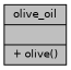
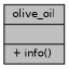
  digraph {
-   n1 [color=black fillcolor=grey75 fontcolor=black fontname=Helvetica fontsize=10 height=0.2 label="{olive_oil\n||+ olive()\l}" shape=record style=filled width=0.4]
+   n1 [color=black fillcolor=grey75 fontcolor=black fontname=Helvetica fontsize=10 height=0.2 label="{olive_oil\n||+ info()\l}" shape=record style=filled width=0.4]
  }
